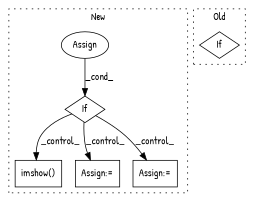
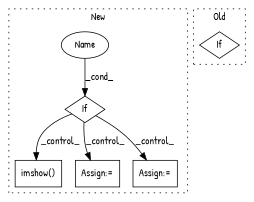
  digraph {
    fontname="Patrick Hand"
    node [a=96 l=3 shape=box fontname="Patrick Hand"]
    edge [fontname="Patrick Hand"]
    n1 [a=75 l="12,42" label="imshow()" s="4071,4086"]
    n2 [label=If s=3839 shape=diamond]
    n3 [a=68 label="Assign:=" s=3866]
    n4 [a=68 label="Assign:=" s=3989]
-   n5 [a=87 l=4 label=Assign s=3842 shape=ellipse]
+   n5 [a=87 l=4 label=Name s=3842 shape=ellipse]
    n6 [label=If s=3429 shape=diamond]
    subgraph cluster_1 {
      label=New
      style=dotted
      n1
      n2
      n3
      n4
      n5
    }
    subgraph cluster_2 {
      label=Old
      style=dotted
      n6
    }
    n2 -> n1 [label=_control_]
    n2 -> n3 [label=_control_]
    n2 -> n4 [label=_control_]
    n5 -> n2 [label=_cond_]
  }
